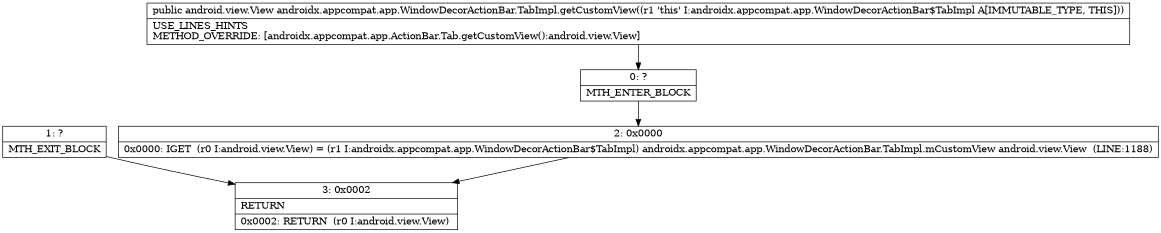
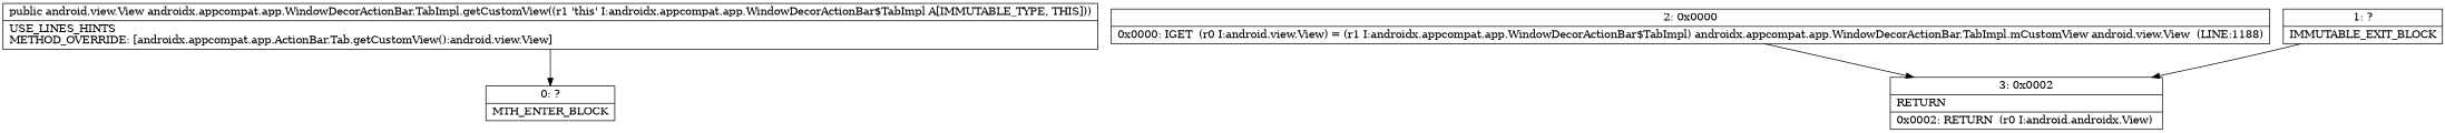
  digraph {
    node [shape=record]
    n1 [label="{0\:\ ?|MTH_ENTER_BLOCK\l}"]
    n2 [label="{2\:\ 0x0000|0x0000: IGET  (r0 I:android.view.View) = (r1 I:androidx.appcompat.app.WindowDecorActionBar$TabImpl) androidx.appcompat.app.WindowDecorActionBar.TabImpl.mCustomView android.view.View  (LINE:1188)\l}"]
-   n3 [label="{3\:\ 0x0002|RETURN\l|0x0002: RETURN  (r0 I:android.view.View) \l}"]
-   n4 [label="{1\:\ ?|MTH_EXIT_BLOCK\l}"]
+   n3 [label="{3\:\ 0x0002|RETURN\l|0x0002: RETURN  (r0 I:android.androidx.View) \l}"]
+   n4 [label="{1\:\ ?|IMMUTABLE_EXIT_BLOCK\l}"]
    n5 [label="{public android.view.View androidx.appcompat.app.WindowDecorActionBar.TabImpl.getCustomView((r1 'this' I:androidx.appcompat.app.WindowDecorActionBar$TabImpl A[IMMUTABLE_TYPE, THIS]))  | USE_LINES_HINTS\lMETHOD_OVERRIDE: [androidx.appcompat.app.ActionBar.Tab.getCustomView():android.view.View]\l}"]
-   n1 -> n2
    n2 -> n3
    n4 -> n3
    n5 -> n1
  }
